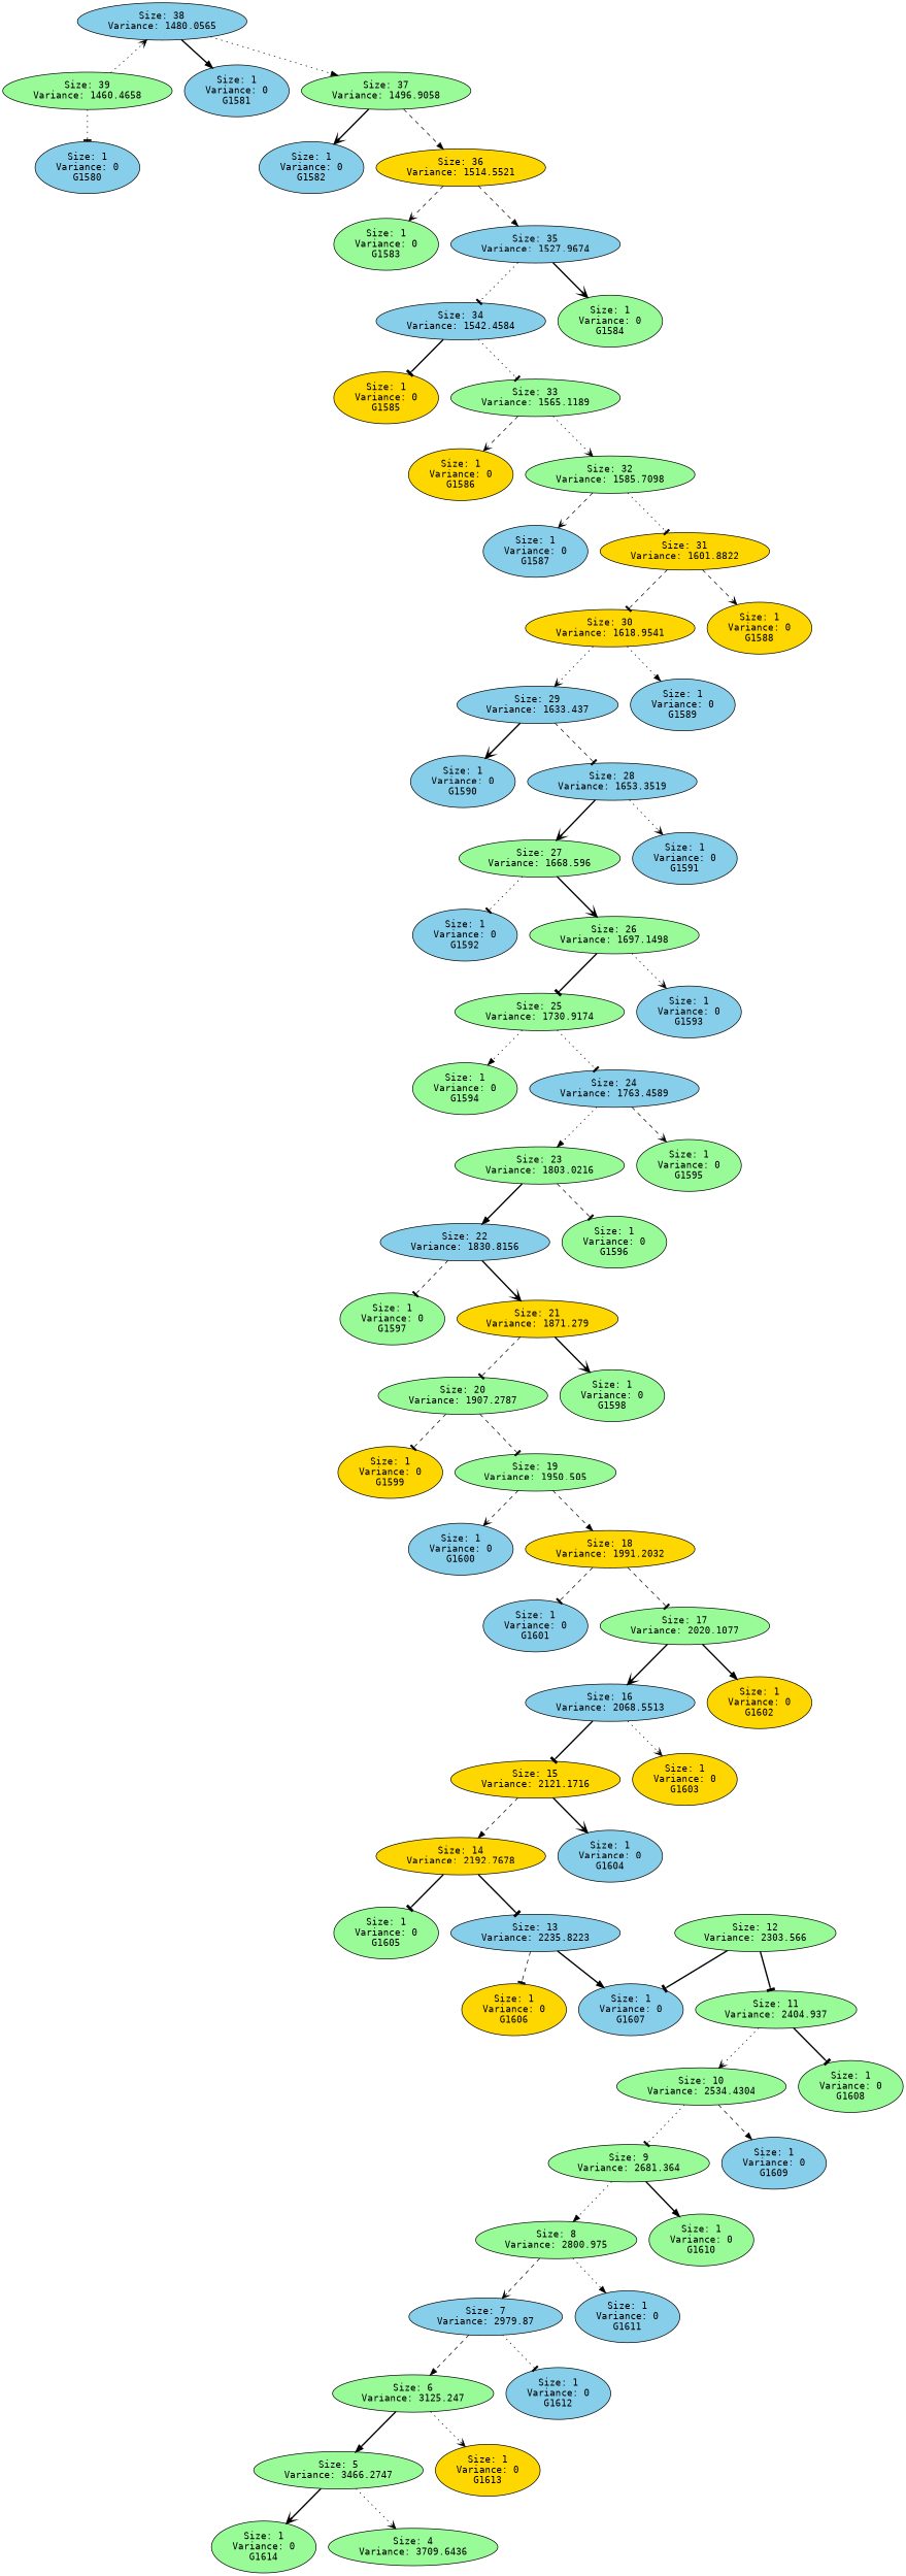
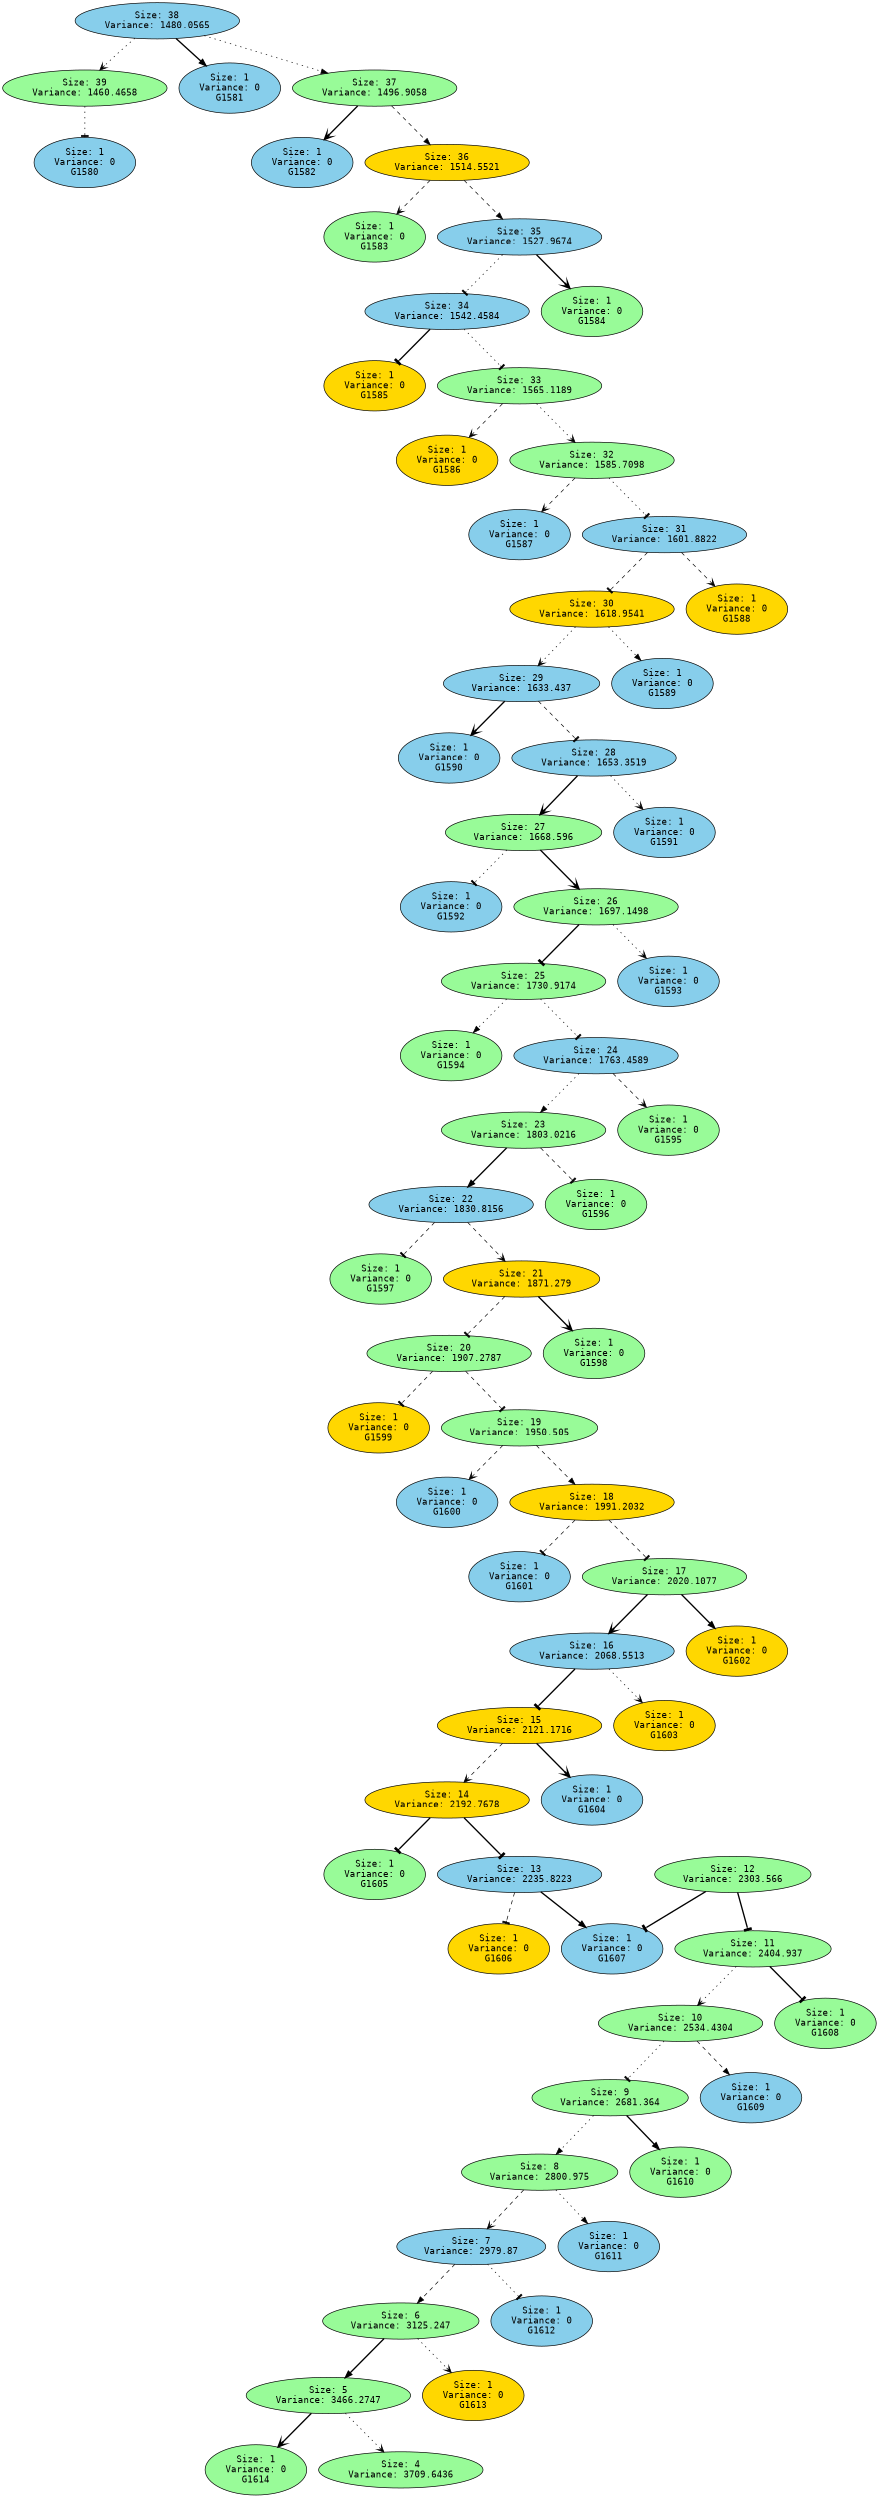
  digraph {
    L=34
    fontname="DejaVu Sans Mono"
    node [fillcolor=palegreen fontname="DejaVu Sans Mono" style=filled]
    edge [arrowhead=vee fontname="DejaVu Sans Mono" style=bold]
    "Size: 38\nVariance: 1480.0565" [fillcolor=skyblue]
    "Size: 39\nVariance: 1460.4658"
    "Size: 1\nVariance: 0\nG1580" [fillcolor=skyblue]
    "Size: 1\nVariance: 0\nG1581" [fillcolor=skyblue]
    "Size: 37\nVariance: 1496.9058"
    "Size: 1\nVariance: 0\nG1582" [fillcolor=skyblue]
    "Size: 36\nVariance: 1514.5521" [fillcolor=gold]
    "Size: 1\nVariance: 0\nG1583"
    "Size: 35\nVariance: 1527.9674" [fillcolor=skyblue]
    "Size: 34\nVariance: 1542.4584" [fillcolor=skyblue]
    "Size: 1\nVariance: 0\nG1584"
    "Size: 1\nVariance: 0\nG1585" [fillcolor=gold]
    "Size: 33\nVariance: 1565.1189"
    "Size: 1\nVariance: 0\nG1586" [fillcolor=gold]
    "Size: 32\nVariance: 1585.7098"
    "Size: 1\nVariance: 0\nG1587" [fillcolor=skyblue]
-   "Size: 31\nVariance: 1601.8822" [fillcolor=gold]
+   "Size: 31\nVariance: 1601.8822" [fillcolor=skyblue]
    "Size: 30\nVariance: 1618.9541" [fillcolor=gold]
    "Size: 1\nVariance: 0\nG1588" [fillcolor=gold]
    "Size: 29\nVariance: 1633.437" [fillcolor=skyblue]
    "Size: 1\nVariance: 0\nG1589" [fillcolor=skyblue]
    "Size: 1\nVariance: 0\nG1590" [fillcolor=skyblue]
    "Size: 28\nVariance: 1653.3519" [fillcolor=skyblue]
    "Size: 27\nVariance: 1668.596"
    "Size: 1\nVariance: 0\nG1591" [fillcolor=skyblue]
    "Size: 1\nVariance: 0\nG1592" [fillcolor=skyblue]
    "Size: 26\nVariance: 1697.1498"
    "Size: 25\nVariance: 1730.9174"
    "Size: 1\nVariance: 0\nG1593" [fillcolor=skyblue]
    "Size: 1\nVariance: 0\nG1594"
    "Size: 24\nVariance: 1763.4589" [fillcolor=skyblue]
    "Size: 23\nVariance: 1803.0216"
    "Size: 1\nVariance: 0\nG1595"
    "Size: 22\nVariance: 1830.8156" [fillcolor=skyblue]
    "Size: 1\nVariance: 0\nG1596"
    "Size: 1\nVariance: 0\nG1597"
    "Size: 21\nVariance: 1871.279" [fillcolor=gold]
    "Size: 20\nVariance: 1907.2787"
    "Size: 1\nVariance: 0\nG1598"
    "Size: 1\nVariance: 0\nG1599" [fillcolor=gold]
    "Size: 19\nVariance: 1950.505"
    "Size: 1\nVariance: 0\nG1600" [fillcolor=skyblue]
    "Size: 18\nVariance: 1991.2032" [fillcolor=gold]
    "Size: 1\nVariance: 0\nG1601" [fillcolor=skyblue]
    "Size: 17\nVariance: 2020.1077"
    "Size: 16\nVariance: 2068.5513" [fillcolor=skyblue]
    "Size: 1\nVariance: 0\nG1602" [fillcolor=gold]
    "Size: 15\nVariance: 2121.1716" [fillcolor=gold]
    "Size: 1\nVariance: 0\nG1603" [fillcolor=gold]
    "Size: 14\nVariance: 2192.7678" [fillcolor=gold]
    "Size: 1\nVariance: 0\nG1604" [fillcolor=skyblue]
    "Size: 1\nVariance: 0\nG1605"
    "Size: 13\nVariance: 2235.8223" [fillcolor=skyblue]
    "Size: 1\nVariance: 0\nG1606" [fillcolor=gold]
    "Size: 1\nVariance: 0\nG1607" [fillcolor=skyblue]
    "Size: 12\nVariance: 2303.566"
    "Size: 11\nVariance: 2404.937"
    "Size: 10\nVariance: 2534.4304"
    "Size: 1\nVariance: 0\nG1608"
    "Size: 9\nVariance: 2681.364"
    "Size: 1\nVariance: 0\nG1609" [fillcolor=skyblue]
    "Size: 8\nVariance: 2800.975"
    "Size: 1\nVariance: 0\nG1610"
    "Size: 7\nVariance: 2979.87" [fillcolor=skyblue]
    "Size: 1\nVariance: 0\nG1611" [fillcolor=skyblue]
    "Size: 6\nVariance: 3125.247"
    "Size: 1\nVariance: 0\nG1612" [fillcolor=skyblue]
    "Size: 5\nVariance: 3466.2747"
    "Size: 1\nVariance: 0\nG1613" [fillcolor=gold]
    "Size: 1\nVariance: 0\nG1614"
    "Size: 4\nVariance: 3709.6436"
    "Size: 38\nVariance: 1480.0565" -> "Size: 1\nVariance: 0\nG1581" [arrowhead=normal]
    "Size: 38\nVariance: 1480.0565" -> "Size: 37\nVariance: 1496.9058" [arrowhead=normal style=dotted]
-   "Size: 39\nVariance: 1460.4658" -> "Size: 38\nVariance: 1480.0565" [style=dotted]
+   "Size: 38\nVariance: 1480.0565" -> "Size: 39\nVariance: 1460.4658" [style=dotted]
    "Size: 39\nVariance: 1460.4658" -> "Size: 1\nVariance: 0\nG1580" [arrowhead=tee style=dotted]
    "Size: 37\nVariance: 1496.9058" -> "Size: 1\nVariance: 0\nG1582"
    "Size: 37\nVariance: 1496.9058" -> "Size: 36\nVariance: 1514.5521" [arrowhead=normal style=dashed]
    "Size: 36\nVariance: 1514.5521" -> "Size: 1\nVariance: 0\nG1583" [style=dashed]
    "Size: 36\nVariance: 1514.5521" -> "Size: 35\nVariance: 1527.9674" [arrowhead=normal style=dashed]
    "Size: 35\nVariance: 1527.9674" -> "Size: 34\nVariance: 1542.4584" [arrowhead=tee style=dotted]
    "Size: 35\nVariance: 1527.9674" -> "Size: 1\nVariance: 0\nG1584"
    "Size: 34\nVariance: 1542.4584" -> "Size: 1\nVariance: 0\nG1585" [arrowhead=tee]
    "Size: 34\nVariance: 1542.4584" -> "Size: 33\nVariance: 1565.1189" [arrowhead=tee style=dotted]
    "Size: 33\nVariance: 1565.1189" -> "Size: 1\nVariance: 0\nG1586" [style=dashed]
    "Size: 33\nVariance: 1565.1189" -> "Size: 32\nVariance: 1585.7098" [style=dotted]
    "Size: 32\nVariance: 1585.7098" -> "Size: 1\nVariance: 0\nG1587" [style=dashed]
    "Size: 32\nVariance: 1585.7098" -> "Size: 31\nVariance: 1601.8822" [arrowhead=tee style=dotted]
    "Size: 31\nVariance: 1601.8822" -> "Size: 30\nVariance: 1618.9541" [arrowhead=tee style=dashed]
    "Size: 31\nVariance: 1601.8822" -> "Size: 1\nVariance: 0\nG1588" [style=dashed]
    "Size: 30\nVariance: 1618.9541" -> "Size: 29\nVariance: 1633.437" [style=dotted]
    "Size: 30\nVariance: 1618.9541" -> "Size: 1\nVariance: 0\nG1589" [arrowhead=normal style=dotted]
    "Size: 29\nVariance: 1633.437" -> "Size: 1\nVariance: 0\nG1590"
    "Size: 29\nVariance: 1633.437" -> "Size: 28\nVariance: 1653.3519" [arrowhead=tee style=dashed]
    "Size: 28\nVariance: 1653.3519" -> "Size: 27\nVariance: 1668.596"
    "Size: 28\nVariance: 1653.3519" -> "Size: 1\nVariance: 0\nG1591" [style=dotted]
    "Size: 27\nVariance: 1668.596" -> "Size: 1\nVariance: 0\nG1592" [arrowhead=tee style=dotted]
    "Size: 27\nVariance: 1668.596" -> "Size: 26\nVariance: 1697.1498"
    "Size: 26\nVariance: 1697.1498" -> "Size: 25\nVariance: 1730.9174" [arrowhead=tee]
    "Size: 26\nVariance: 1697.1498" -> "Size: 1\nVariance: 0\nG1593" [style=dotted]
    "Size: 25\nVariance: 1730.9174" -> "Size: 1\nVariance: 0\nG1594" [arrowhead=normal style=dotted]
    "Size: 25\nVariance: 1730.9174" -> "Size: 24\nVariance: 1763.4589" [arrowhead=tee style=dotted]
    "Size: 24\nVariance: 1763.4589" -> "Size: 23\nVariance: 1803.0216" [arrowhead=normal style=dotted]
    "Size: 24\nVariance: 1763.4589" -> "Size: 1\nVariance: 0\nG1595" [style=dashed]
    "Size: 23\nVariance: 1803.0216" -> "Size: 22\nVariance: 1830.8156" [arrowhead=normal]
    "Size: 23\nVariance: 1803.0216" -> "Size: 1\nVariance: 0\nG1596" [arrowhead=tee style=dashed]
    "Size: 22\nVariance: 1830.8156" -> "Size: 1\nVariance: 0\nG1597" [arrowhead=tee style=dashed]
-   "Size: 22\nVariance: 1830.8156" -> "Size: 21\nVariance: 1871.279"
+   "Size: 22\nVariance: 1830.8156" -> "Size: 21\nVariance: 1871.279" [style=dashed]
    "Size: 21\nVariance: 1871.279" -> "Size: 20\nVariance: 1907.2787" [arrowhead=tee style=dashed]
    "Size: 21\nVariance: 1871.279" -> "Size: 1\nVariance: 0\nG1598"
    "Size: 20\nVariance: 1907.2787" -> "Size: 1\nVariance: 0\nG1599" [arrowhead=tee style=dashed]
    "Size: 20\nVariance: 1907.2787" -> "Size: 19\nVariance: 1950.505" [arrowhead=tee style=dashed]
    "Size: 19\nVariance: 1950.505" -> "Size: 1\nVariance: 0\nG1600" [style=dashed]
    "Size: 19\nVariance: 1950.505" -> "Size: 18\nVariance: 1991.2032" [arrowhead=normal style=dashed]
    "Size: 18\nVariance: 1991.2032" -> "Size: 1\nVariance: 0\nG1601" [arrowhead=tee style=dashed]
    "Size: 18\nVariance: 1991.2032" -> "Size: 17\nVariance: 2020.1077" [arrowhead=tee style=dashed]
    "Size: 17\nVariance: 2020.1077" -> "Size: 16\nVariance: 2068.5513"
    "Size: 17\nVariance: 2020.1077" -> "Size: 1\nVariance: 0\nG1602" [arrowhead=normal]
    "Size: 16\nVariance: 2068.5513" -> "Size: 15\nVariance: 2121.1716" [arrowhead=tee]
    "Size: 16\nVariance: 2068.5513" -> "Size: 1\nVariance: 0\nG1603" [style=dotted]
-   "Size: 15\nVariance: 2121.1716" -> "Size: 14\nVariance: 2192.7678" [arrowhead=normal style=dashed]
+   "Size: 15\nVariance: 2121.1716" -> "Size: 14\nVariance: 2192.7678" [style=dashed]
    "Size: 15\nVariance: 2121.1716" -> "Size: 1\nVariance: 0\nG1604"
    "Size: 14\nVariance: 2192.7678" -> "Size: 1\nVariance: 0\nG1605" [arrowhead=tee]
    "Size: 14\nVariance: 2192.7678" -> "Size: 13\nVariance: 2235.8223" [arrowhead=tee]
    "Size: 13\nVariance: 2235.8223" -> "Size: 1\nVariance: 0\nG1606" [arrowhead=tee style=dashed]
    "Size: 13\nVariance: 2235.8223" -> "Size: 1\nVariance: 0\nG1607" [arrowhead=normal]
    "Size: 12\nVariance: 2303.566" -> "Size: 1\nVariance: 0\nG1607" [arrowhead=tee]
    "Size: 12\nVariance: 2303.566" -> "Size: 11\nVariance: 2404.937" [arrowhead=tee]
    "Size: 11\nVariance: 2404.937" -> "Size: 10\nVariance: 2534.4304" [style=dotted]
    "Size: 11\nVariance: 2404.937" -> "Size: 1\nVariance: 0\nG1608" [arrowhead=tee]
    "Size: 10\nVariance: 2534.4304" -> "Size: 9\nVariance: 2681.364" [arrowhead=tee style=dotted]
    "Size: 10\nVariance: 2534.4304" -> "Size: 1\nVariance: 0\nG1609" [arrowhead=normal style=dashed]
    "Size: 9\nVariance: 2681.364" -> "Size: 8\nVariance: 2800.975" [arrowhead=normal style=dotted]
    "Size: 9\nVariance: 2681.364" -> "Size: 1\nVariance: 0\nG1610" [arrowhead=normal]
    "Size: 8\nVariance: 2800.975" -> "Size: 7\nVariance: 2979.87" [style=dashed]
    "Size: 8\nVariance: 2800.975" -> "Size: 1\nVariance: 0\nG1611" [arrowhead=normal style=dotted]
    "Size: 7\nVariance: 2979.87" -> "Size: 6\nVariance: 3125.247" [arrowhead=normal style=dashed]
    "Size: 7\nVariance: 2979.87" -> "Size: 1\nVariance: 0\nG1612" [arrowhead=tee style=dotted]
    "Size: 6\nVariance: 3125.247" -> "Size: 5\nVariance: 3466.2747" [arrowhead=normal]
    "Size: 6\nVariance: 3125.247" -> "Size: 1\nVariance: 0\nG1613" [style=dotted]
    "Size: 5\nVariance: 3466.2747" -> "Size: 1\nVariance: 0\nG1614"
    "Size: 5\nVariance: 3466.2747" -> "Size: 4\nVariance: 3709.6436" [style=dotted]
  }
